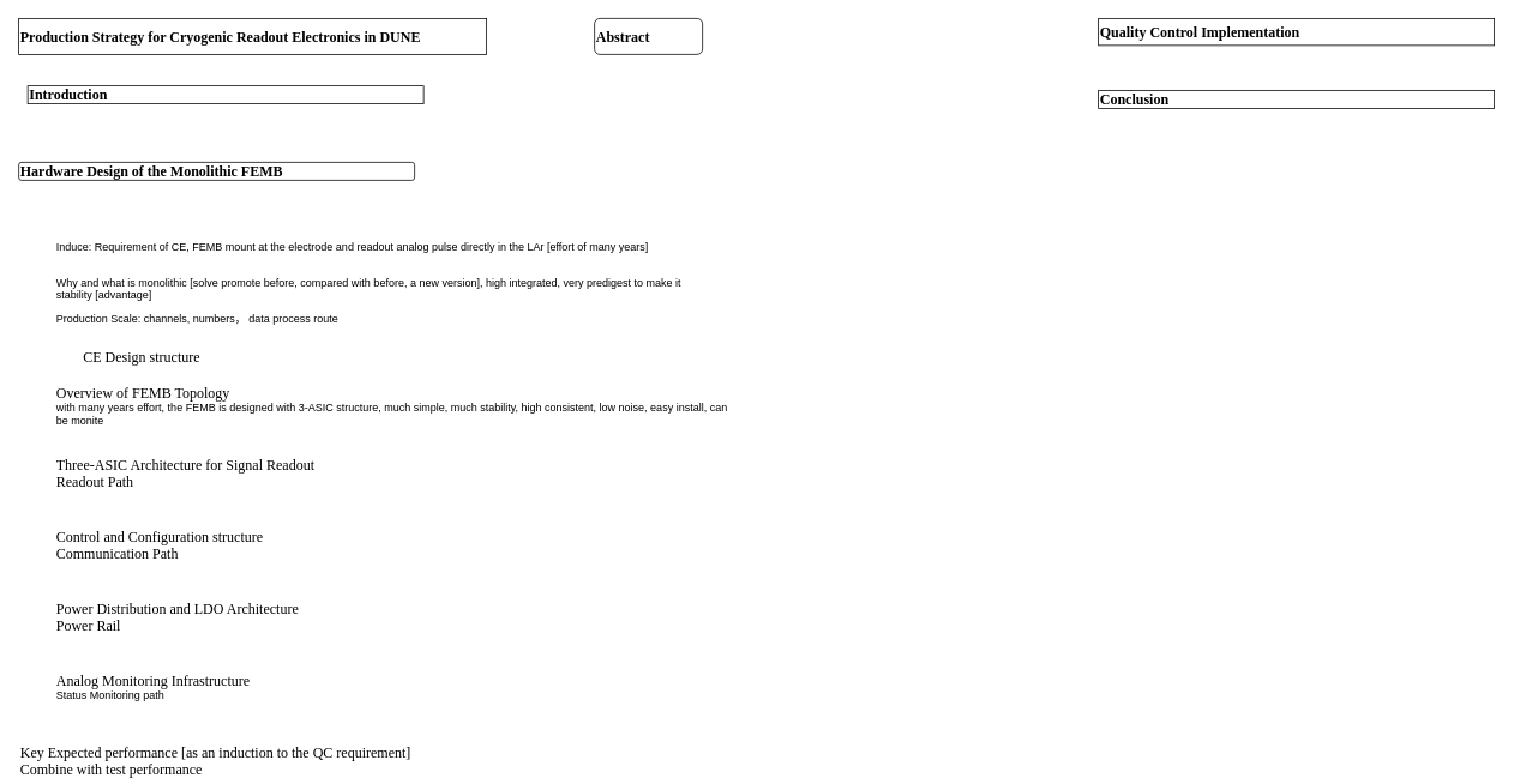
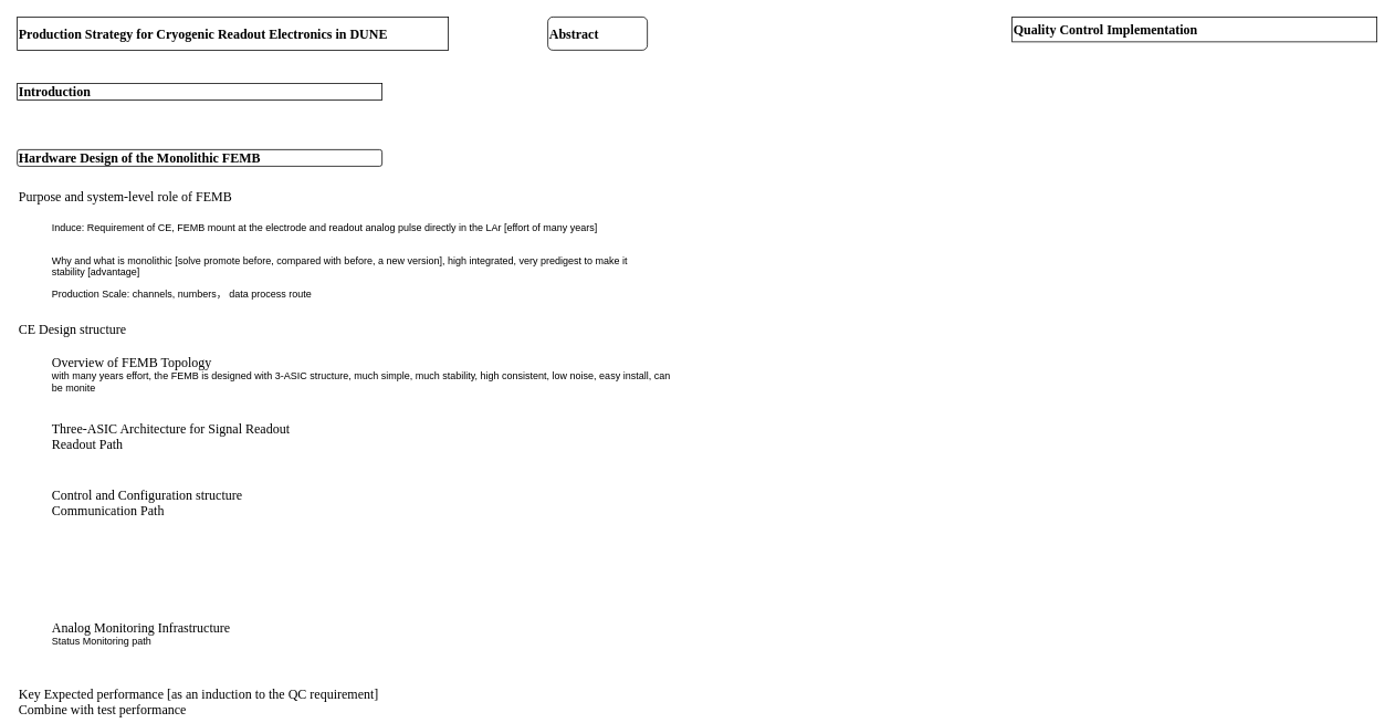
  <mxCell id="0" />
  <mxCell id="1" parent="0" />
  <mxCell id="2" value="Production Strategy for Cryogenic Readout Electronics in DUNE" style="rounded=0;whiteSpace=wrap;html=1;align=left;fontStyle=1;fontSize=16;fontFamily=Times New Roman;" parent="1" vertex="1"><mxGeometry x="20" y="20" width="520" height="40" as="geometry" /></mxCell>
  <mxCell id="3" value="Abstract" style="whiteSpace=wrap;html=1;align=left;fontStyle=1;fontSize=16;fontFamily=Times New Roman;rounded=1;" parent="1" vertex="1"><mxGeometry x="660" y="20" width="120" height="40" as="geometry" /></mxCell>
- <mxCell id="4" value="Introduction" style="rounded=0;whiteSpace=wrap;html=1;align=left;fontStyle=1;fontSize=16;fontFamily=Times New Roman;" parent="1" vertex="1"><mxGeometry x="30" y="95" width="440" height="20" as="geometry" /></mxCell>
+ <mxCell id="4" value="Introduction" style="rounded=0;whiteSpace=wrap;html=1;align=left;fontStyle=1;fontSize=16;fontFamily=Times New Roman;" parent="1" vertex="1"><mxGeometry x="20" y="100" width="440" height="20" as="geometry" /></mxCell>
  <mxCell id="5" value="Hardware Design of the Monolithic FEMB" style="whiteSpace=wrap;html=1;align=left;fontStyle=1;fontSize=16;fontFamily=Times New Roman;rounded=1;" parent="1" vertex="1"><mxGeometry x="20" y="180" width="440" height="20" as="geometry" /></mxCell>
  <mxCell id="6" value="Quality Control Implementation" style="rounded=0;whiteSpace=wrap;html=1;align=left;fontStyle=1;fontSize=16;fontFamily=Times New Roman;" parent="1" vertex="1"><mxGeometry x="1220" y="20" width="440" height="30" as="geometry" /></mxCell>
- <mxCell id="7" value="Conclusion" style="rounded=0;whiteSpace=wrap;html=1;align=left;fontStyle=1;fontSize=16;fontFamily=Times New Roman;" parent="1" vertex="1"><mxGeometry x="1220" y="100" width="440" height="20" as="geometry" /></mxCell>
+ <mxCell id="8" value="&lt;span style=&quot;font-size:12.0pt;mso-bidi-font-size:11.0pt;&amp;lt;br/&amp;gt;line-height:107%;font-family:&amp;quot;Times New Roman&amp;quot;,serif;mso-fareast-font-family:&amp;lt;br/&amp;gt;DengXian;mso-fareast-theme-font:minor-fareast;mso-bidi-theme-font:minor-bidi;&amp;lt;br/&amp;gt;mso-ansi-language:EN-US;mso-fareast-language:ZH-CN;mso-bidi-language:AR-SA&quot;&gt;Purpose and system-level role of FEMB&lt;/span&gt;" style="text;whiteSpace=wrap;html=1;" parent="1" vertex="1"><mxGeometry x="20" y="220" width="440" height="30" as="geometry" /></mxCell>
  <mxCell id="9" value="Induce: Requirement of CE, FEMB mount at the electrode and readout analog pulse directly in the LAr [effort of many years]" style="text;whiteSpace=wrap;html=1;" parent="1" vertex="1"><mxGeometry x="60" y="260" width="720" height="40" as="geometry" /></mxCell>
  <mxCell id="10" value="Why and what is monolithic [solve promote before, compared with before, a new version], high integrated, very predigest to make it stability [advantage]" style="text;whiteSpace=wrap;html=1;" parent="1" vertex="1"><mxGeometry x="60" y="300" width="720" height="30" as="geometry" /></mxCell>
  <mxCell id="11" value="Production Scale: channels, numbers， data process route" style="text;whiteSpace=wrap;html=1;" parent="1" vertex="1"><mxGeometry x="60" y="340" width="720" height="30" as="geometry" /></mxCell>
- <mxCell id="12" value="&lt;span style=&quot;font-size:12.0pt;mso-bidi-font-size:11.0pt;&amp;lt;br/&amp;gt;line-height:107%;font-family:&amp;quot;Times New Roman&amp;quot;,serif;mso-fareast-font-family:&amp;lt;br/&amp;gt;DengXian;mso-fareast-theme-font:minor-fareast;mso-bidi-theme-font:minor-bidi;&amp;lt;br/&amp;gt;mso-ansi-language:EN-US;mso-fareast-language:ZH-CN;mso-bidi-language:AR-SA&quot;&gt;CE Design structure&lt;/span&gt;" style="text;whiteSpace=wrap;html=1;" parent="1" vertex="1"><mxGeometry x="90" y="380" width="440" height="30" as="geometry" /></mxCell>
+ <mxCell id="12" value="&lt;span style=&quot;font-size:12.0pt;mso-bidi-font-size:11.0pt;&amp;lt;br/&amp;gt;line-height:107%;font-family:&amp;quot;Times New Roman&amp;quot;,serif;mso-fareast-font-family:&amp;lt;br/&amp;gt;DengXian;mso-fareast-theme-font:minor-fareast;mso-bidi-theme-font:minor-bidi;&amp;lt;br/&amp;gt;mso-ansi-language:EN-US;mso-fareast-language:ZH-CN;mso-bidi-language:AR-SA&quot;&gt;CE Design structure&lt;/span&gt;" style="text;whiteSpace=wrap;html=1;" parent="1" vertex="1"><mxGeometry x="20" y="380" width="440" height="30" as="geometry" /></mxCell>
  <mxCell id="13" value="&lt;span style=&quot;font-size:12.0pt;mso-bidi-font-size:11.0pt;&amp;lt;br/&amp;gt;line-height:107%;font-family:&amp;quot;Times New Roman&amp;quot;,serif;mso-fareast-font-family:&amp;lt;br/&amp;gt;DengXian;mso-fareast-theme-font:minor-fareast;mso-bidi-theme-font:minor-bidi;&amp;lt;br/&amp;gt;mso-ansi-language:EN-US;mso-fareast-language:ZH-CN;mso-bidi-language:AR-SA&quot;&gt;Overview of FEMB Topology&lt;/span&gt;&lt;div&gt;with many years effort, the FEMB is designed with 3-ASIC structure, much simple, much stability, high consistent, low noise, easy install, can be monite&lt;/div&gt;" style="text;whiteSpace=wrap;html=1;" parent="1" vertex="1"><mxGeometry x="60" y="420" width="760" height="40" as="geometry" /></mxCell>
  <mxCell id="14" value="&lt;span style=&quot;font-size:12.0pt;mso-bidi-font-size:11.0pt;&amp;lt;br/&amp;gt;line-height:107%;font-family:&amp;quot;Times New Roman&amp;quot;,serif;mso-fareast-font-family:&amp;lt;br/&amp;gt;DengXian;mso-fareast-theme-font:minor-fareast;mso-bidi-theme-font:minor-bidi;&amp;lt;br/&amp;gt;mso-ansi-language:EN-US;mso-fareast-language:ZH-CN;mso-bidi-language:AR-SA&quot;&gt;Three-ASIC Architecture for Signal Readout&lt;/span&gt;&lt;div&gt;&lt;span style=&quot;font-size:12.0pt;mso-bidi-font-size:11.0pt;&amp;lt;br/&amp;gt;line-height:107%;font-family:&amp;quot;Times New Roman&amp;quot;,serif;mso-fareast-font-family:&amp;lt;br/&amp;gt;DengXian;mso-fareast-theme-font:minor-fareast;mso-bidi-theme-font:minor-bidi;&amp;lt;br/&amp;gt;mso-ansi-language:EN-US;mso-fareast-language:ZH-CN;mso-bidi-language:AR-SA&quot;&gt;Readout Path&lt;/span&gt;&lt;/div&gt;" style="text;whiteSpace=wrap;html=1;" parent="1" vertex="1"><mxGeometry x="60" y="500" width="600" height="80" as="geometry" /></mxCell>
  <mxCell id="15" value="&lt;span style=&quot;font-size:12.0pt;mso-bidi-font-size:11.0pt;&amp;lt;br/&amp;gt;line-height:107%;font-family:&amp;quot;Times New Roman&amp;quot;,serif;mso-fareast-font-family:&amp;lt;br/&amp;gt;DengXian;mso-fareast-theme-font:minor-fareast;mso-bidi-theme-font:minor-bidi;&amp;lt;br/&amp;gt;mso-ansi-language:EN-US;mso-fareast-language:ZH-CN;mso-bidi-language:AR-SA&quot;&gt;Key Expected performance [as an induction to the QC requirement]&lt;/span&gt;&lt;div&gt;&lt;span style=&quot;font-size:12.0pt;mso-bidi-font-size:11.0pt;&amp;lt;br/&amp;gt;line-height:107%;font-family:&amp;quot;Times New Roman&amp;quot;,serif;mso-fareast-font-family:&amp;lt;br/&amp;gt;DengXian;mso-fareast-theme-font:minor-fareast;mso-bidi-theme-font:minor-bidi;&amp;lt;br/&amp;gt;mso-ansi-language:EN-US;mso-fareast-language:ZH-CN;mso-bidi-language:AR-SA&quot;&gt;Combine with test performance&lt;/span&gt;&lt;/div&gt;" style="text;whiteSpace=wrap;html=1;" parent="1" vertex="1"><mxGeometry x="20" y="820" width="600" height="30" as="geometry" /></mxCell>
  <mxCell id="16" value="&lt;span style=&quot;font-size:12.0pt;mso-bidi-font-size:11.0pt;&amp;lt;br/&amp;gt;line-height:107%;font-family:&amp;quot;Times New Roman&amp;quot;,serif;mso-fareast-font-family:&amp;lt;br/&amp;gt;DengXian;mso-fareast-theme-font:minor-fareast;mso-bidi-theme-font:minor-bidi;&amp;lt;br/&amp;gt;mso-ansi-language:EN-US;mso-fareast-language:ZH-CN;mso-bidi-language:AR-SA&quot;&gt;Control and Configuration structure&lt;/span&gt;&lt;div&gt;&lt;span style=&quot;font-size:12.0pt;mso-bidi-font-size:11.0pt;&amp;lt;br/&amp;gt;line-height:107%;font-family:&amp;quot;Times New Roman&amp;quot;,serif;mso-fareast-font-family:&amp;lt;br/&amp;gt;DengXian;mso-fareast-theme-font:minor-fareast;mso-bidi-theme-font:minor-bidi;&amp;lt;br/&amp;gt;mso-ansi-language:EN-US;mso-fareast-language:ZH-CN;mso-bidi-language:AR-SA&quot;&gt;Communication Path&lt;/span&gt;&lt;/div&gt;" style="text;whiteSpace=wrap;html=1;" parent="1" vertex="1"><mxGeometry x="60" y="580" width="600" height="30" as="geometry" /></mxCell>
- <mxCell id="17" value="&lt;span style=&quot;font-size:12.0pt;mso-bidi-font-size:11.0pt;&amp;lt;br/&amp;gt;line-height:107%;font-family:&amp;quot;Times New Roman&amp;quot;,serif;mso-fareast-font-family:&amp;lt;br/&amp;gt;DengXian;mso-fareast-theme-font:minor-fareast;mso-bidi-theme-font:minor-bidi;&amp;lt;br/&amp;gt;mso-ansi-language:EN-US;mso-fareast-language:ZH-CN;mso-bidi-language:AR-SA&quot;&gt;Power Distribution and LDO Architecture&lt;/span&gt;&lt;div&gt;&lt;span style=&quot;font-size:12.0pt;mso-bidi-font-size:11.0pt;&amp;lt;br/&amp;gt;line-height:107%;font-family:&amp;quot;Times New Roman&amp;quot;,serif;mso-fareast-font-family:&amp;lt;br/&amp;gt;DengXian;mso-fareast-theme-font:minor-fareast;mso-bidi-theme-font:minor-bidi;&amp;lt;br/&amp;gt;mso-ansi-language:EN-US;mso-fareast-language:ZH-CN;mso-bidi-language:AR-SA&quot;&gt;Power Rail&lt;/span&gt;&lt;/div&gt;" style="text;whiteSpace=wrap;html=1;" parent="1" vertex="1"><mxGeometry x="60" y="660" width="600" height="30" as="geometry" /></mxCell>
  <mxCell id="18" value="&lt;font face=&quot;Times New Roman, serif&quot;&gt;&lt;span style=&quot;font-size: 16px;&quot;&gt;Analog Monitoring Infrastructure&lt;/span&gt;&lt;/font&gt;&lt;div&gt;Status Monitoring path&lt;/div&gt;" style="text;whiteSpace=wrap;html=1;" parent="1" vertex="1"><mxGeometry x="60" y="740" width="600" height="30" as="geometry" /></mxCell>
